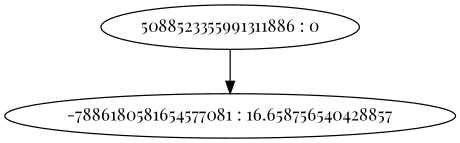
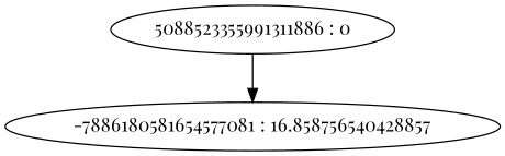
  digraph {
    fontname="Playfair Display"
    node [fontname="Playfair Display"]
    n1 [label="5088523355991311886 : 0"]
-   n2 [label="-7886180581654577081 : 16.658756540428857"]
+   n2 [label="-7886180581654577081 : 16.858756540428857"]
    n1 -> n2 [fontname="Playfair Display"]
  }
